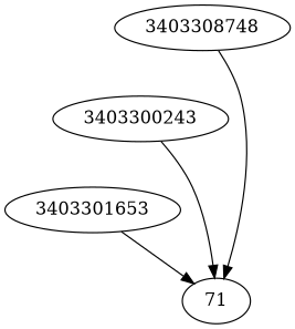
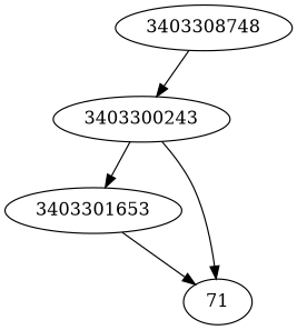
  strict digraph {
    n1 [label=3403300243]
    3403301653
    71
    3403308748
+   n1 -> 3403301653
    n1 -> 71
    3403301653 -> 71
-   3403308748 -> 71
+   3403308748 -> n1
  }
